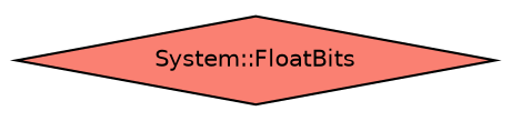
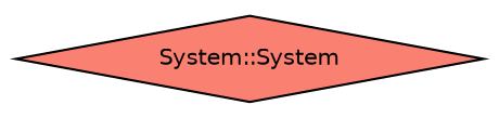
  digraph {
    rankdir=TB
-   n1 [color=black fillcolor=salmon fontname=Helvetica fontsize=10 height=0.2 label="System::FloatBits" shape=diamond style=filled width=0.4]
+   n1 [color=black fillcolor=salmon fontname=Helvetica fontsize=10 height=0.2 label="System::System" shape=diamond style=filled width=0.4]
  }
